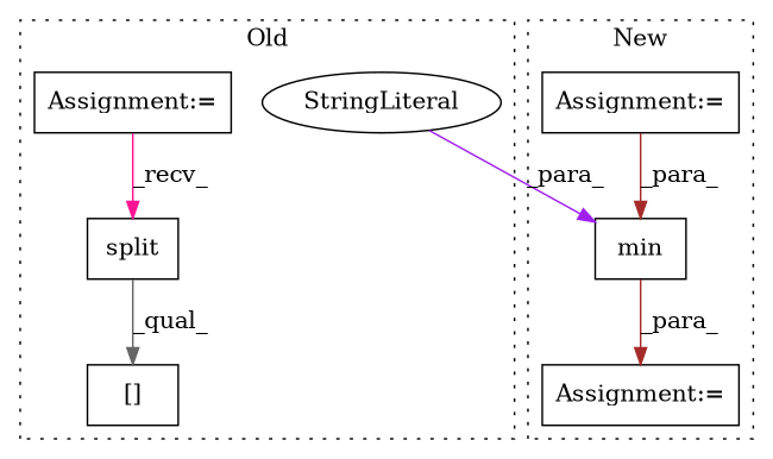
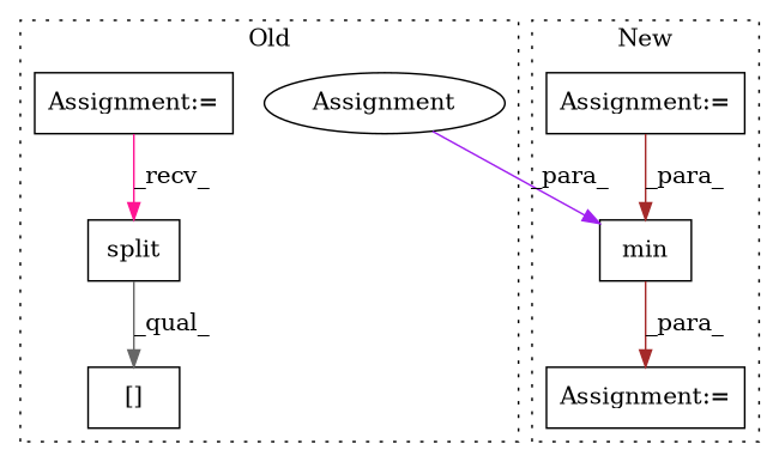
  digraph {
    node [a=7 l=1 shape=box]
    edge [color=brown]
    n1 [a=32 l="6,1" label=split s="3243,3252"]
    n2 [a=2 l="10,1" label="[]" s="3380,3496"]
-   n3 [a=45 l=3 label=StringLiteral s=3249 shape=ellipse]
+   n3 [a=45 l=3 label=Assignment s=3249 shape=ellipse]
    n4 [label="Assignment:=" s=3153]
    n5 [a=32 l="4,1" label=min s="3848,3883"]
    n6 [l=24 label="Assignment:=" s=3432]
    n7 [label="Assignment:=" s=3841]
    subgraph cluster_1 {
      label=Old
      style=dotted
      n1
      n2
      n3
      n4
    }
    subgraph cluster_2 {
      label=New
      style=dotted
      n5
      n6
      n7
    }
    n1 -> n2 [color=gray40 label=_qual_]
    n3 -> n5 [color=purple label=_para_]
    n4 -> n1 [color=deeppink label=_recv_]
    n5 -> n7 [label=_para_]
    n6 -> n5 [label=_para_]
  }
